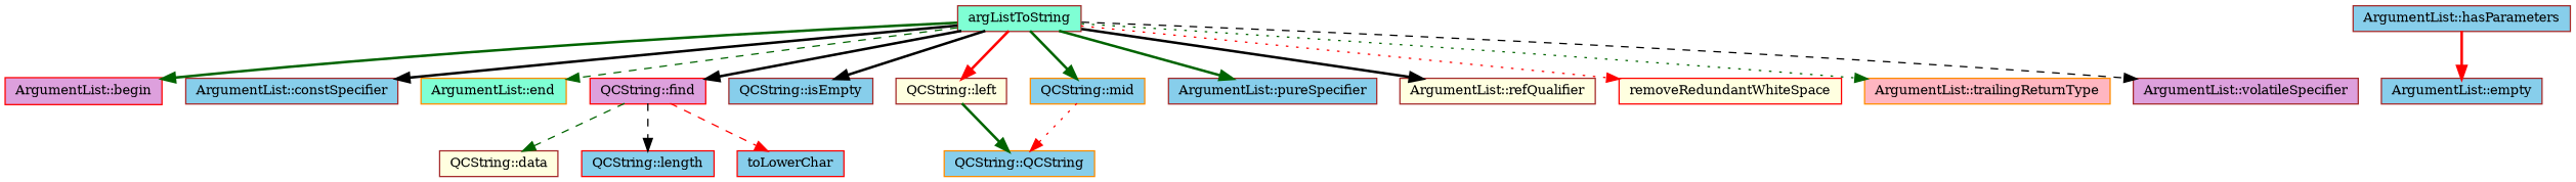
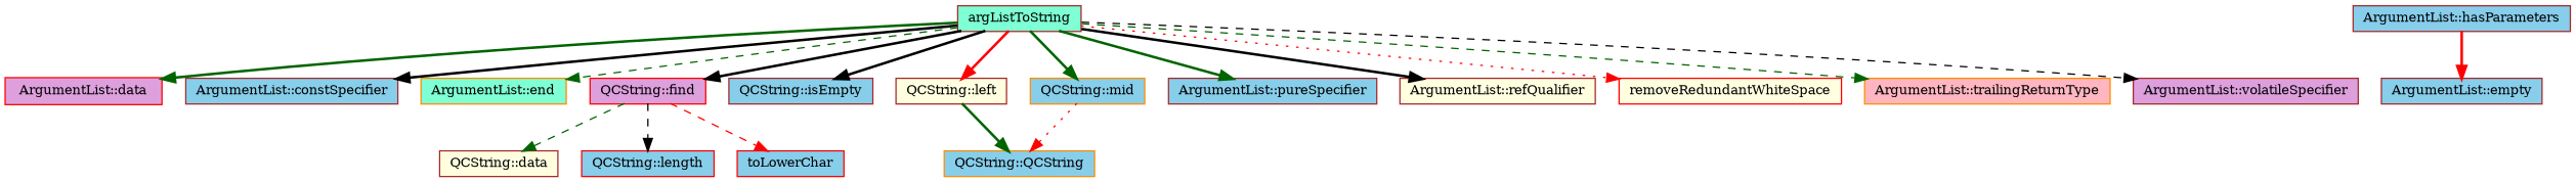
  digraph {
    fontname="DejaVu Serif"
    rankdir=TB
    node [color=brown fillcolor=skyblue fontname="DejaVu Serif" fontsize=10 shape=record style=filled]
    edge [color=darkgreen fontname="DejaVu Serif" fontsize=10 labelfontname=Helvetica labelfontsize=10 style=bold]
    n1 [fillcolor=aquamarine fontcolor=black height=0.2 label=argListToString width=0.4]
-   n2 [color=red fillcolor=plum height=0.2 label="ArgumentList::begin" width=0.4]
+   n2 [color=red fillcolor=plum height=0.2 label="ArgumentList::data" width=0.4]
    n3 [height=0.2 label="ArgumentList::constSpecifier" width=0.4]
    n4 [color=darkorange fillcolor=aquamarine height=0.2 label="ArgumentList::end" width=0.4]
    n5 [color=red fillcolor=plum height=0.2 label="QCString::find" width=0.4]
    n6 [height=0.2 label="QCString::isEmpty" width=0.4]
    n7 [fillcolor=lightyellow height=0.2 label="QCString::left" width=0.4]
    n8 [color=darkorange height=0.2 label="QCString::mid" width=0.4]
    n9 [height=0.2 label="ArgumentList::pureSpecifier" width=0.4]
    n10 [fillcolor=lightyellow height=0.2 label="ArgumentList::refQualifier" width=0.4]
    n11 [color=red fillcolor=lightyellow height=0.2 label=removeRedundantWhiteSpace width=0.4]
    n12 [color=darkorange fillcolor=lightpink height=0.2 label="ArgumentList::trailingReturnType" width=0.4]
    n13 [fillcolor=plum height=0.2 label="ArgumentList::volatileSpecifier" width=0.4]
    n14 [fillcolor=lightyellow height=0.2 label="QCString::data" width=0.4]
    n15 [color=red height=0.2 label="QCString::length" width=0.4]
    n16 [color=red height=0.2 label=toLowerChar width=0.4]
    n17 [height=0.2 label="ArgumentList::hasParameters" width=0.4]
    n18 [height=0.2 label="ArgumentList::empty" width=0.4]
    n19 [color=darkorange height=0.2 label="QCString::QCString" width=0.4]
    n1 -> n2
    n1 -> n3 [color=black]
    n1 -> n4 [style=dashed]
    n1 -> n5 [color=black]
    n1 -> n6 [color=black]
    n1 -> n7 [color=red]
    n1 -> n8
    n1 -> n9
    n1 -> n10 [color=black]
    n1 -> n11 [color=red style=dotted]
-   n1 -> n12 [style=dotted]
+   n1 -> n12 [style=dashed]
    n1 -> n13 [color=black style=dashed]
    n5 -> n14 [style=dashed]
    n5 -> n15 [color=black style=dashed]
    n5 -> n16 [color=red style=dashed]
    n7 -> n19
    n8 -> n19 [color=red style=dotted]
    n17 -> n18 [color=red]
  }
